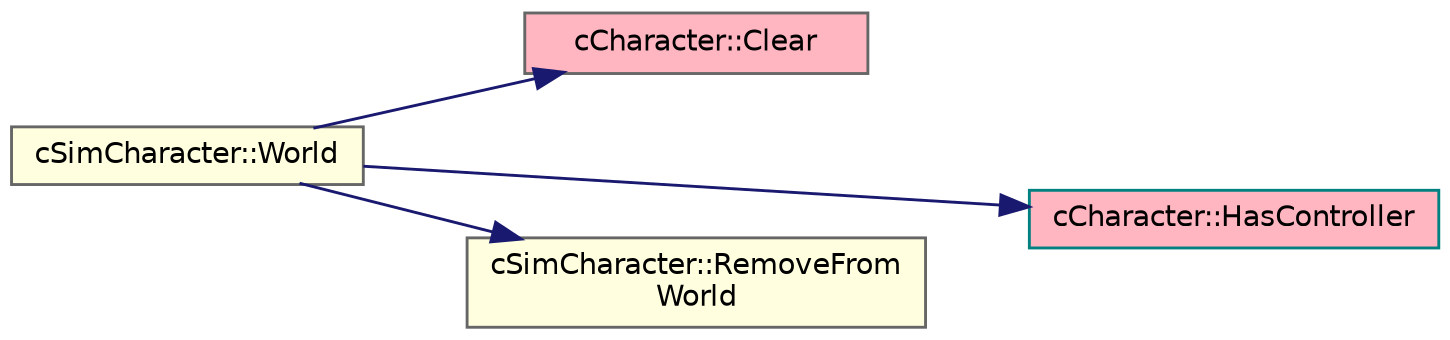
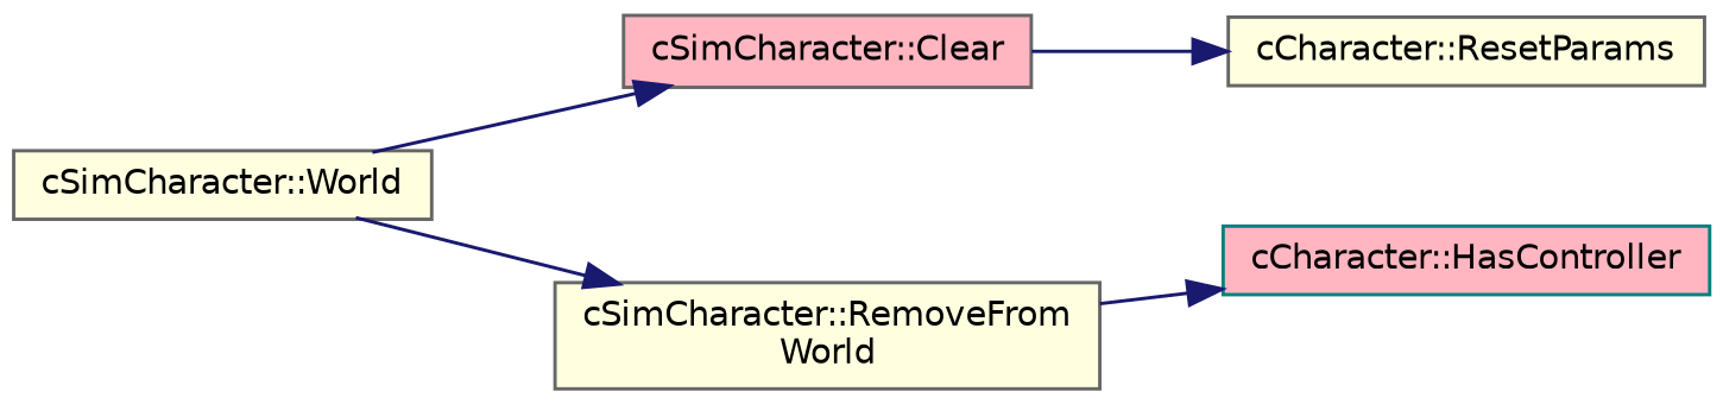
  digraph {
    rankdir=LR
    node [color=gray40 fillcolor=lightyellow fontname=Helvetica fontsize=10 shape=record style=filled]
    edge [color=midnightblue fontname=Helvetica fontsize=10 labelfontname=Helvetica labelfontsize=10 style=solid]
    n1 [fontcolor=black height=0.2 label="cSimCharacter::World" width=0.4]
-   n2 [fillcolor=lightpink height=0.2 label="cCharacter::Clear" width=0.4]
+   n2 [fillcolor=lightpink height=0.2 label="cSimCharacter::Clear" width=0.4]
    n3 [color=teal fillcolor=lightpink height=0.2 label="cCharacter::HasController" width=0.4]
    n4 [height=0.2 label="cSimCharacter::RemoveFrom\lWorld" width=0.4]
+   n5 [height=0.2 label="cCharacter::ResetParams" width=0.4]
    n1 -> n2
-   n1 -> n3
+   n4 -> n3
    n1 -> n4
+   n2 -> n5
  }
